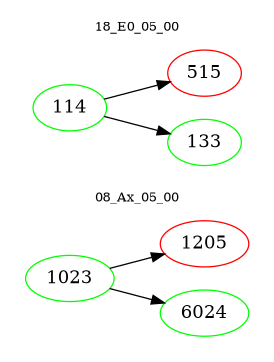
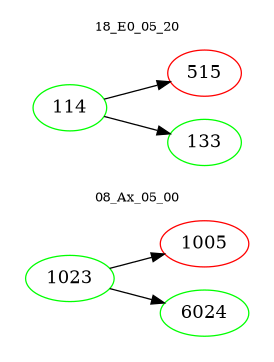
  digraph {
    rankdir=LR
    node [color=green]
    edge [color=black]
    n1 [label=1023]
    n2 [label=6024]
-   n3 [color=red label=1205]
+   n3 [color=red label=1005]
    n4 [label=114]
    n5 [label=133]
    n6 [color=red label=515]
    subgraph cluster_1 {
      color=white
      fontsize=10
      label="08_Ax_05_00"
      n1
      n2
      n3
    }
    subgraph cluster_2 {
      color=white
      fontsize=10
-     label="18_E0_05_00"
+     label="18_E0_05_20"
      n4
      n5
      n6
    }
    n1 -> n2
    n1 -> n3
    n4 -> n5
    n4 -> n6
  }
